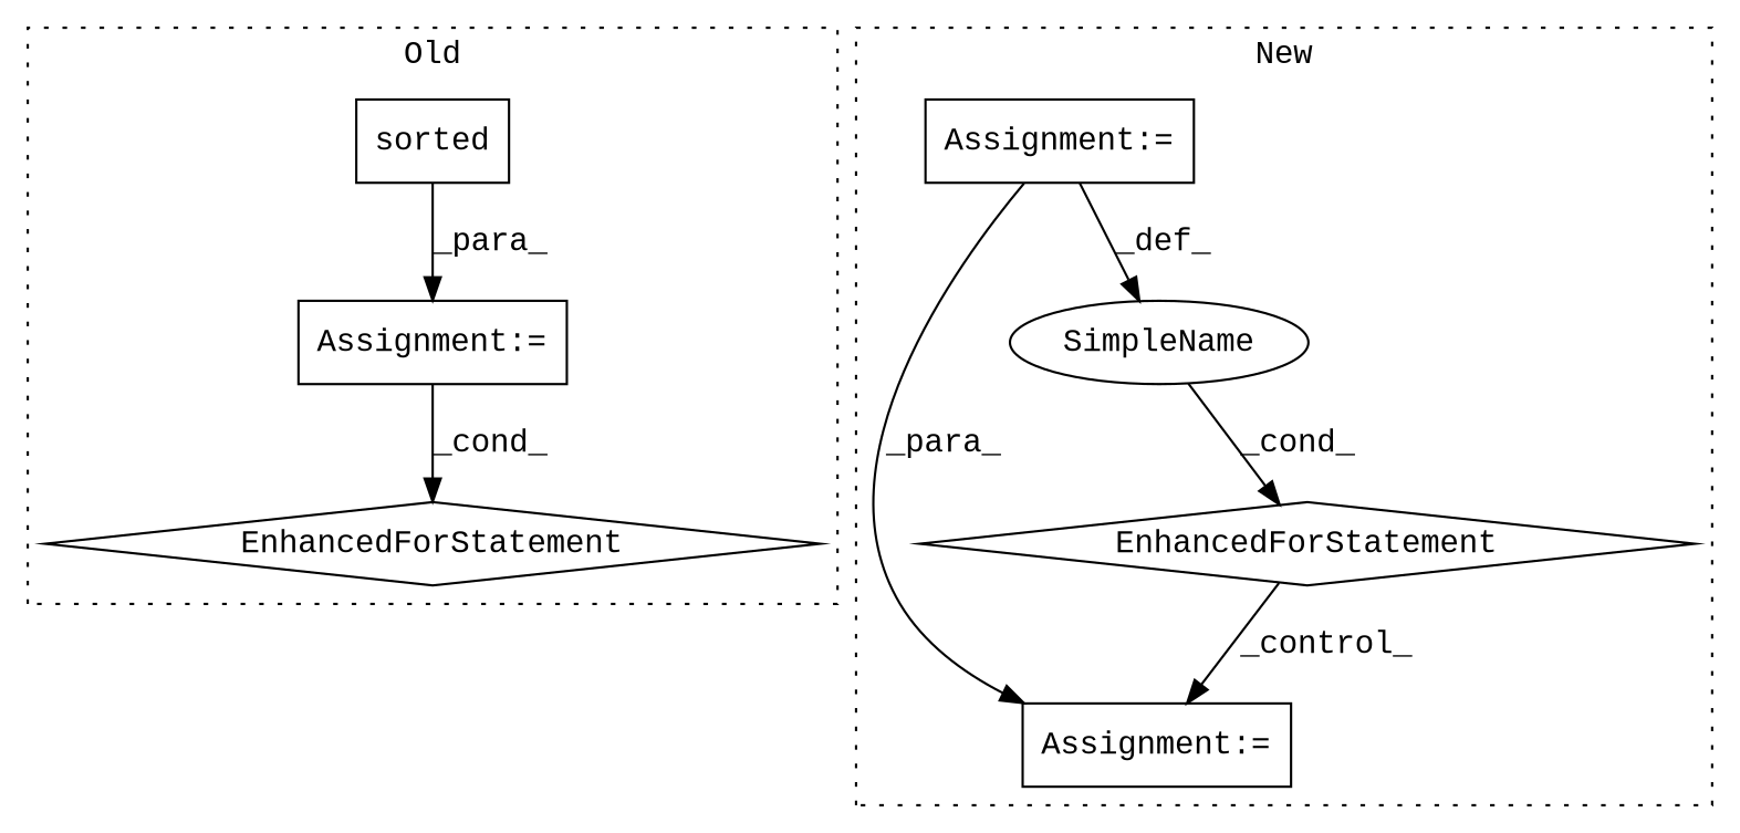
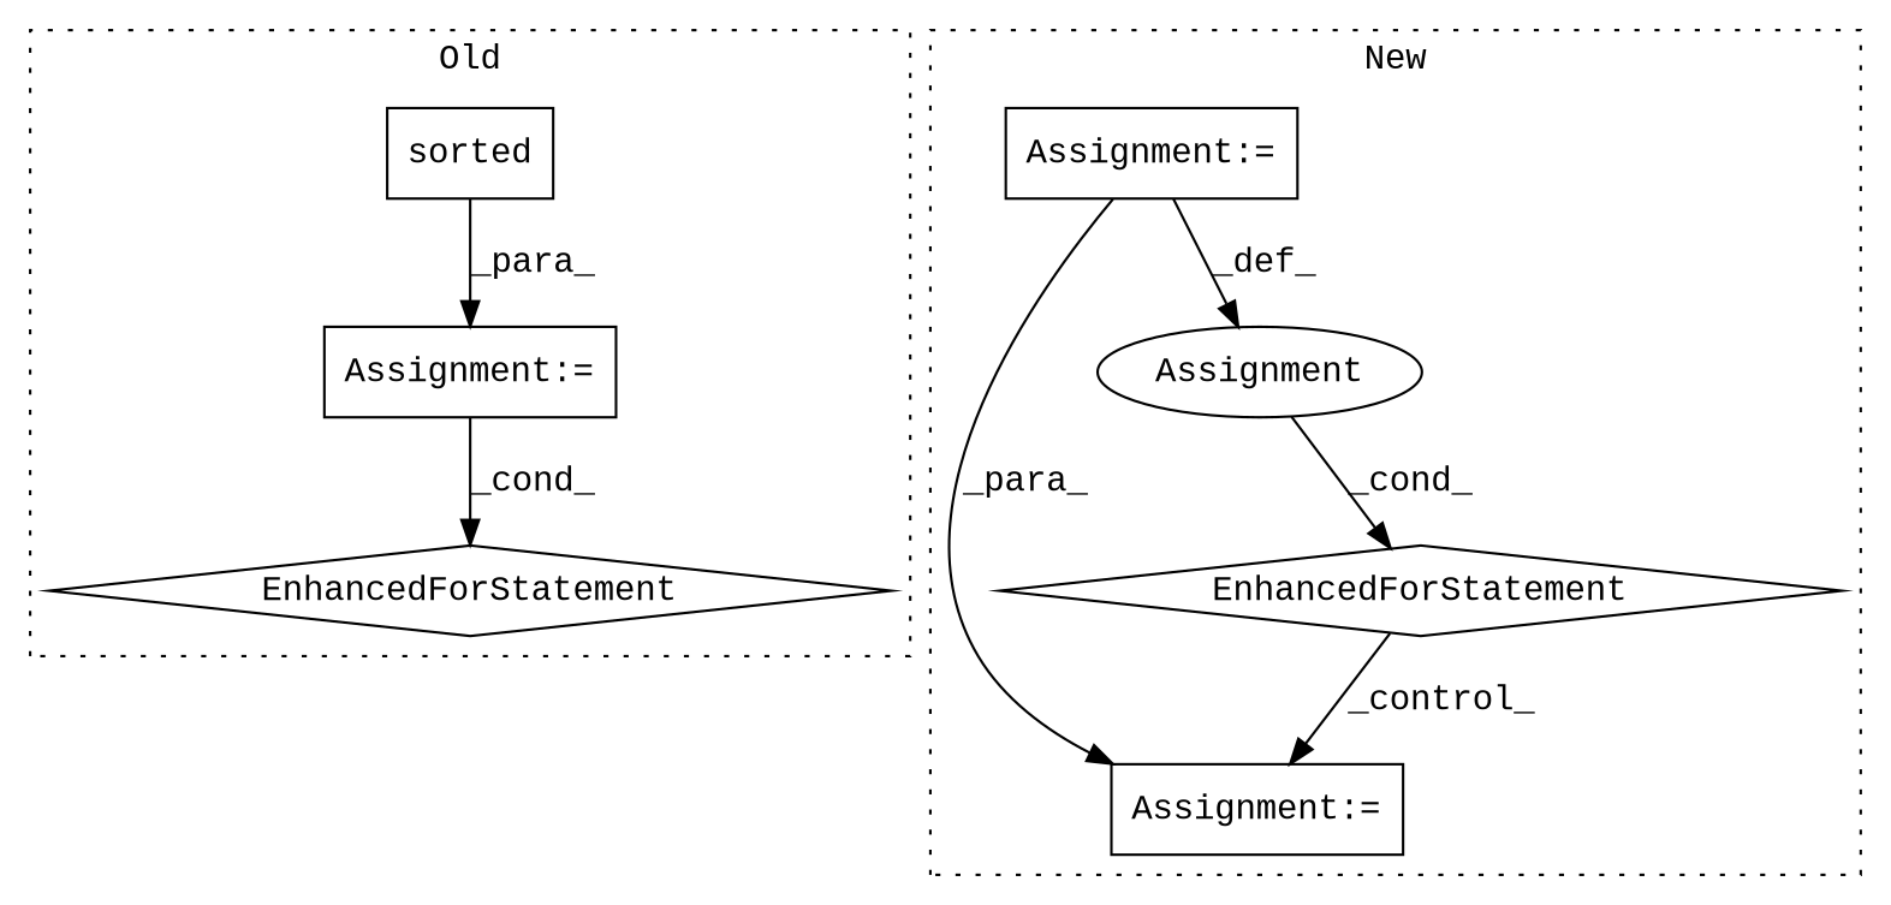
  digraph {
    fontname="Liberation Mono"
    node [a=7 l="53,2" s="613,717" shape=box fontname="Liberation Mono"]
    edge [fontname="Liberation Mono"]
    n1 [a=32 l="7,1" label=sorted s="678,716"]
    n2 [label="Assignment:="]
    n3 [a=70 label=EnhancedForStatement shape=diamond]
    n4 [a=70 l="57,2" label=EnhancedForStatement s="1174,1271" shape=diamond]
    n5 [label="Assignment:=" s="972,1061"]
    n6 [l=1 label="Assignment:=" s=1531]
-   n7 [a=42 l=4 label=SimpleName s=1247 shape=ellipse]
+   n7 [a=42 l=4 label=Assignment s=1247 shape=ellipse]
    subgraph cluster_1 {
      label=Old
      style=dotted
      n1
      n2
      n3
    }
    subgraph cluster_2 {
      label=New
      style=dotted
      n4
      n5
      n6
      n7
    }
    n1 -> n2 [label=_para_]
    n2 -> n3 [label=_cond_]
    n4 -> n6 [label=_control_]
    n5 -> n6 [label=_para_]
    n5 -> n7 [label=_def_]
    n7 -> n4 [label=_cond_]
  }
